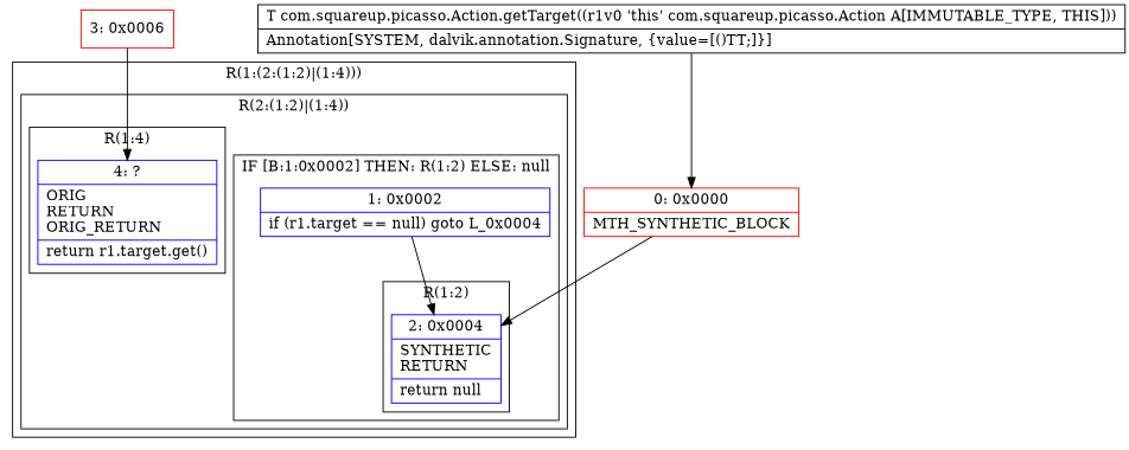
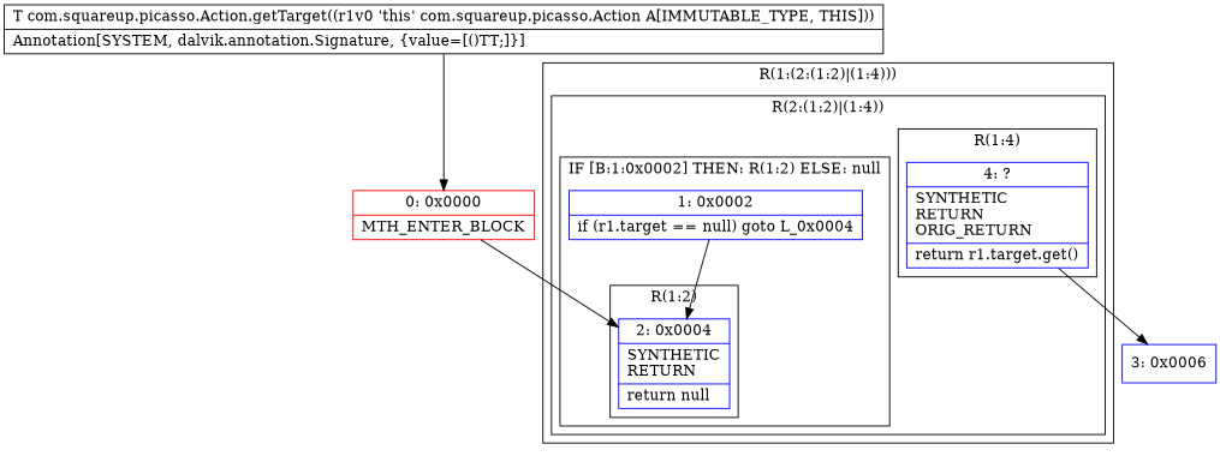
  digraph {
    node [color=blue shape=record]
    n1 [label="{2\:\ 0x0004|SYNTHETIC\lRETURN\l|return null\l}"]
    n2 [label="{1\:\ 0x0002|if (r1.target == null) goto L_0x0004\l}"]
-   n3 [label="{4\:\ ?|ORIG\lRETURN\lORIG_RETURN\l|return r1.target.get()\l}"]
-   n4 [color=red label="{3\:\ 0x0006}"]
-   n5 [color=red label="{0\:\ 0x0000|MTH_SYNTHETIC_BLOCK\l}"]
+   n3 [label="{4\:\ ?|SYNTHETIC\lRETURN\lORIG_RETURN\l|return r1.target.get()\l}"]
+   n4 [label="{3\:\ 0x0006}"]
+   n5 [color=red label="{0\:\ 0x0000|MTH_ENTER_BLOCK\l}"]
    n6 [label="{T com.squareup.picasso.Action.getTarget((r1v0 'this' com.squareup.picasso.Action A[IMMUTABLE_TYPE, THIS]))  | Annotation[SYSTEM, dalvik.annotation.Signature, \{value=[()TT;]\}]\l}" color=""]
    subgraph cluster_1 {
      label="R(1:(2:(1:2)|(1:4)))"
      subgraph cluster_2 {
        label="R(2:(1:2)|(1:4))"
        subgraph cluster_3 {
          label="IF [B:1:0x0002] THEN: R(1:2) ELSE: null"
          n2
          subgraph cluster_4 {
            label="R(1:2)"
            n1
          }
        }
        subgraph cluster_5 {
          label="R(1:4)"
          n3
        }
      }
    }
    n2 -> n1
-   n4 -> n3
+   n3 -> n4
    n5 -> n1
    n6 -> n5
  }
